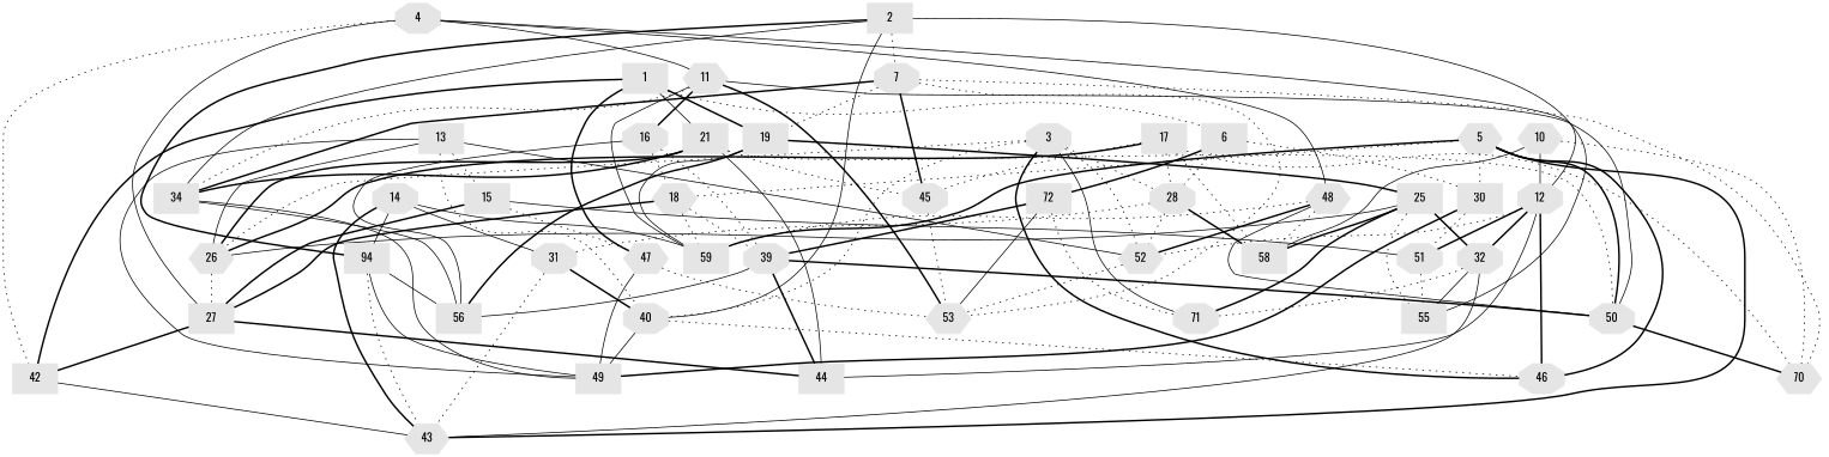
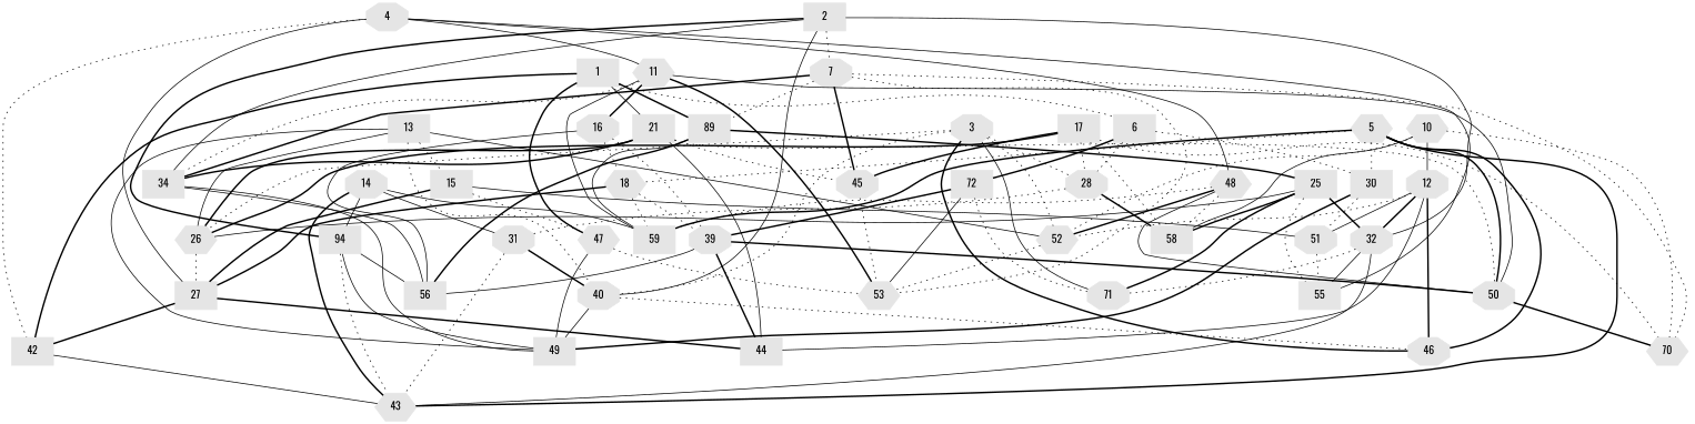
  graph {
    fontname=Oswald
    node [color=gray90 fontname=Oswald shape=box style=filled]
    edge [fontname=Oswald style=dotted]
    1 [super="+65"]
    6
-   19 [super="+66"]
+   19 [super="+66" label=89]
    21 [super="+23"]
    42 [super="+77"]
    47 [shape=hexagon]
    28 [shape=octagon super="+72"]
    30
    n9 [label=72]
    59 [super="+80"]
    56 [super="+68"]
    25 [super="+38"]
    34 [super="+54"]
    26 [shape=hexagon super="+62"]
    50 [shape=octagon super="+57"]
    45 [shape=octagon]
    44
    43 [shape=hexagon super="+75"]
    53 [shape=hexagon super="+63"]
    49 [super="+73"]
    2 [super="+37"]
    7 [shape=octagon super="+9"]
    n23 [label=94 super="+29"]
    32 [shape=octagon super="+36"]
    40 [shape=octagon super="+78"]
    70 [shape=hexagon]
    15
    27 [super="+35"]
    51 [shape=octagon]
    71 [shape=octagon super="+76"]
    55
    46 [shape=octagon]
    3 [shape=octagon super="+67"]
    52 [shape=hexagon super="+60"]
    58 [super="+69"]
    31 [shape=octagon]
    4 [shape=octagon super="+8"]
    11 [shape=hexagon super="+64"]
    48 [shape=hexagon super="+81"]
    16 [shape=octagon]
    5 [shape=hexagon super="+79"]
    18 [shape=hexagon super="+61"]
    39 [shape=octagon super="+74"]
    12 [shape=octagon super="+20"]
    10 [shape=hexagon]
    13
    14 [shape=octagon]
    17 [super="+41"]
    1 -- 6
    1 -- 19 [style=bold weight=2]
    1 -- 21 [style=solid]
    1 -- 42 [style=bold]
    1 -- 47 [style=bold]
    6 -- 28
    6 -- 30
    6 -- n9 [style=bold]
    19 -- 59 [style=solid]
    19 -- 56 [style=bold]
    19 -- 25 [style=bold]
    21 -- 34 [style=bold]
    21 -- 26 [style=bold]
    21 -- 50
    21 -- 45
    21 -- 44 [style=solid]
    42 -- 43 [style=solid]
    47 -- 53
    47 -- 49 [style=solid]
    28 -- 58 [style=bold]
    28 -- 31
    30 -- 49 [style=bold]
    30 -- 51
    n9 -- 53 [style=solid]
    n9 -- 71
    n9 -- 39 [style=bold]
    25 -- 26 [style=solid]
    25 -- 32 [style=bold]
    25 -- 71 [style=bold]
    25 -- 55
    25 -- 58 [style=bold]
    34 -- 56 [style=solid]
    34 -- 49 [style=solid]
    26 -- 27
    50 -- 70 [style=bold]
    45 -- 53
    2 -- 34 [style=solid]
    2 -- 7
    2 -- n23 [style=bold]
-   2 -- 12 [style=solid]
+   2 -- 32 [style=solid]
    2 -- 40 [style=solid]
    7 -- 19
    7 -- 34 [style=bold]
    7 -- 45 [style=bold]
    7 -- 53
    7 -- 70
    n23 -- 56 [style=solid weight=2]
    n23 -- 43
    n23 -- 49 [style=solid]
    32 -- 43 [style=solid]
    32 -- 71
    32 -- 55 [style=solid]
    40 -- 49 [style=solid]
    40 -- 46
    15 -- 47
    15 -- 27 [style=bold]
    15 -- 51 [style=solid]
    27 -- 42 [style=bold]
    27 -- 44 [style=bold]
    51 -- 55
    3 -- 28
    3 -- 26
    3 -- 40
    3 -- 71 [style=solid]
    3 -- 46 [style=bold]
    3 -- 52
    52 -- 53
    31 -- 43
    31 -- 40 [style=bold]
    4 -- 42 [weight=2]
    4 -- 27 [style=solid]
    4 -- 55 [style=solid]
    4 -- 11 [style=solid]
    4 -- 48 [style=solid]
    11 -- 59 [style=solid]
    11 -- 34
    11 -- 50 [style=solid]
    11 -- 53 [style=bold]
    11 -- 16 [style=bold]
    48 -- 59
    48 -- 50 [style=solid]
    48 -- 52 [style=bold]
    48 -- 58
    16 -- 56 [style=solid]
    16 -- 18
    16 -- 39
    5 -- 30
    5 -- 59 [style=bold]
    5 -- 50 [style=bold]
    5 -- 43 [style=bold]
    5 -- 46 [style=bold]
    5 -- 18
    18 -- 59
    18 -- 27 [style=bold]
    18 -- 39
    39 -- 56 [style=solid]
    39 -- 50 [style=bold]
    39 -- 44 [style=bold]
    12 -- 44 [style=solid]
    12 -- 32 [style=bold]
-   12 -- 51 [style=bold]
+   12 -- 51 [style=solid]
    12 -- 46 [style=bold]
    12 -- 52
    10 -- 70
-   28 -- 52
+   10 -- 52
    10 -- 58 [style=solid]
    10 -- 12 [style=solid]
    13 -- 26 [style=solid]
    13 -- 49 [style=solid]
    13 -- 40
    13 -- 15
    13 -- 52 [style=solid]
    14 -- 59 [style=solid]
    14 -- 43 [style=bold]
    14 -- n23 [style=solid]
    14 -- 31 [style=solid]
    17 -- 28
    17 -- 26 [style=bold]
-   17 -- 45
+   17 -- 45 [style=bold]
    17 -- 70
    17 -- 58 [weight=2]
  }
